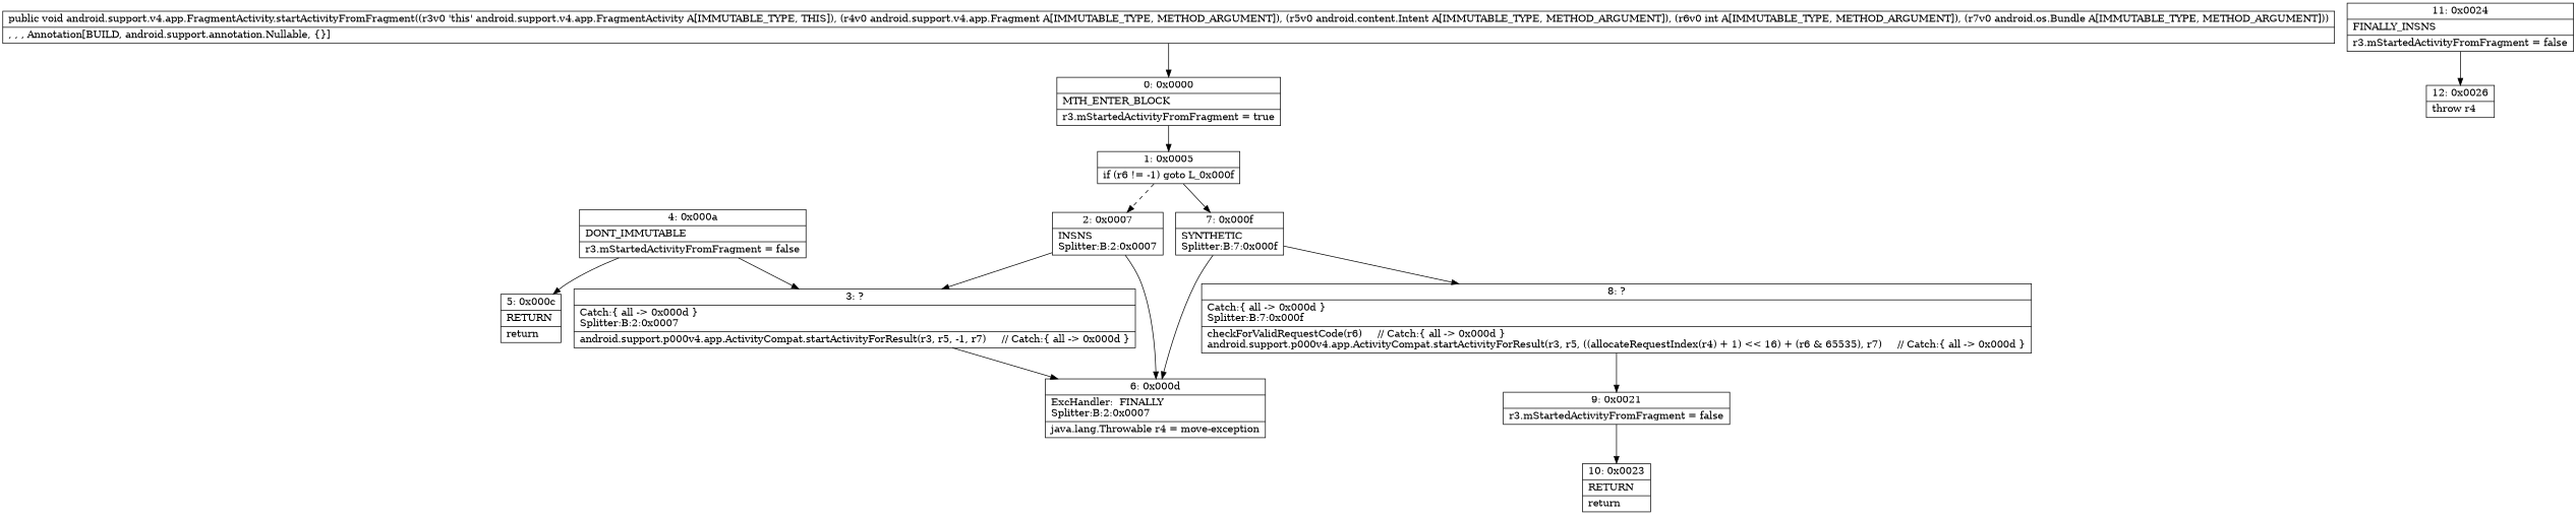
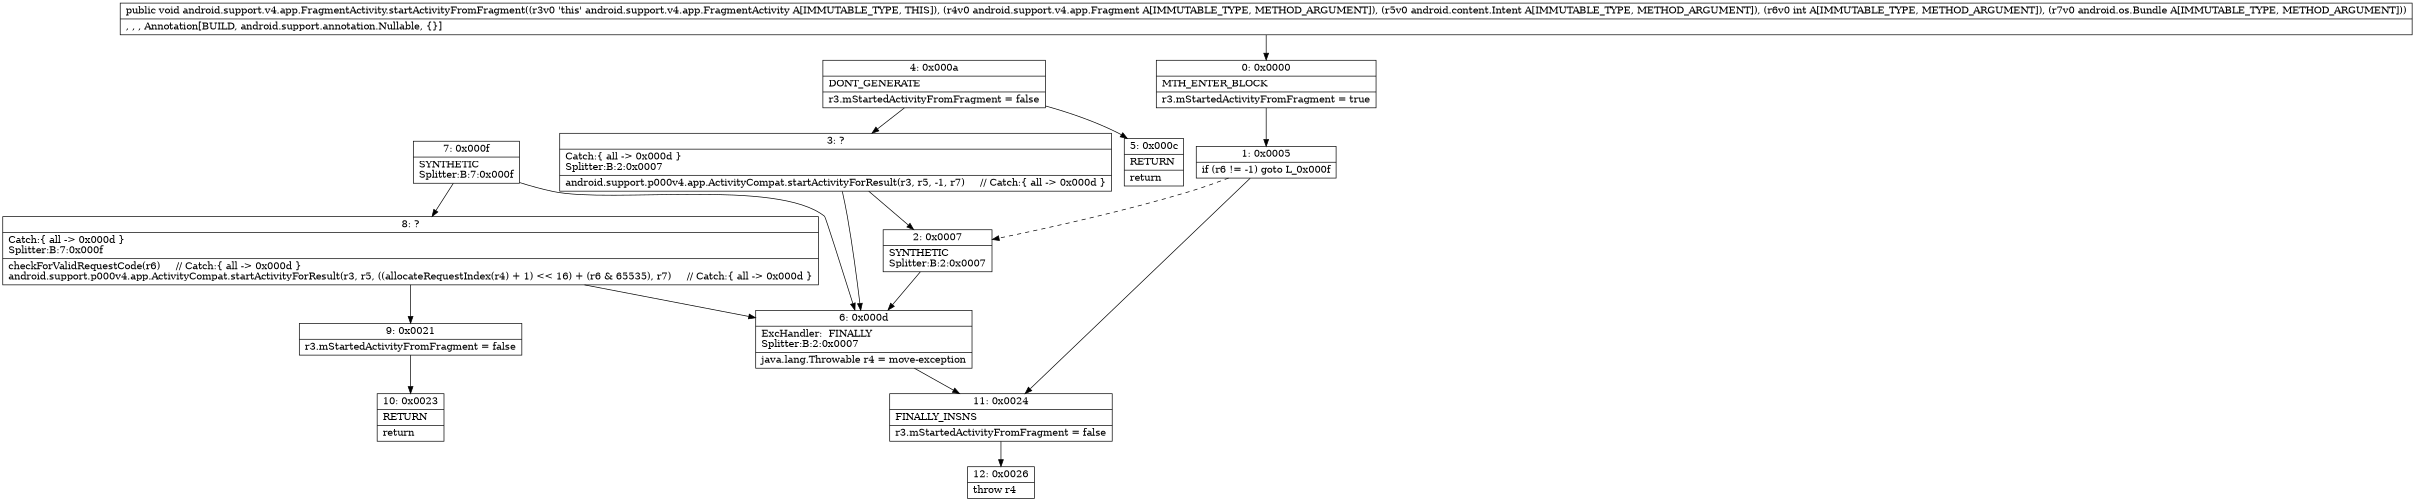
  digraph {
    node [shape=record]
    n1 [label="{0\:\ 0x0000|MTH_ENTER_BLOCK\l|r3.mStartedActivityFromFragment = true\l}"]
    n2 [label="{1\:\ 0x0005|if (r6 != \-1) goto L_0x000f\l}"]
-   n3 [label="{2\:\ 0x0007|INSNS\lSplitter:B:2:0x0007\l}"]
+   n3 [label="{2\:\ 0x0007|SYNTHETIC\lSplitter:B:2:0x0007\l}"]
    n4 [label="{7\:\ 0x000f|SYNTHETIC\lSplitter:B:7:0x000f\l}"]
    n5 [label="{3\:\ ?|Catch:\{ all \-\> 0x000d \}\lSplitter:B:2:0x0007\l|android.support.p000v4.app.ActivityCompat.startActivityForResult(r3, r5, \-1, r7)     \/\/ Catch:\{ all \-\> 0x000d \}\l}"]
    n6 [label="{6\:\ 0x000d|ExcHandler:  FINALLY\lSplitter:B:2:0x0007\l|java.lang.Throwable r4 = move\-exception\l}"]
    n7 [label="{8\:\ ?|Catch:\{ all \-\> 0x000d \}\lSplitter:B:7:0x000f\l|checkForValidRequestCode(r6)     \/\/ Catch:\{ all \-\> 0x000d \}\landroid.support.p000v4.app.ActivityCompat.startActivityForResult(r3, r5, ((allocateRequestIndex(r4) + 1) \<\< 16) + (r6 & 65535), r7)     \/\/ Catch:\{ all \-\> 0x000d \}\l}"]
    n8 [label="{11\:\ 0x0024|FINALLY_INSNS\l|r3.mStartedActivityFromFragment = false\l}"]
-   n9 [label="{4\:\ 0x000a|DONT_IMMUTABLE\l|r3.mStartedActivityFromFragment = false\l}"]
+   n9 [label="{4\:\ 0x000a|DONT_GENERATE\l|r3.mStartedActivityFromFragment = false\l}"]
    n10 [label="{5\:\ 0x000c|RETURN\l|return\l}"]
    n11 [label="{12\:\ 0x0026|throw r4\l}"]
    n12 [label="{9\:\ 0x0021|r3.mStartedActivityFromFragment = false\l}"]
    n13 [label="{10\:\ 0x0023|RETURN\l|return\l}"]
    n14 [label="{public void android.support.v4.app.FragmentActivity.startActivityFromFragment((r3v0 'this' android.support.v4.app.FragmentActivity A[IMMUTABLE_TYPE, THIS]), (r4v0 android.support.v4.app.Fragment A[IMMUTABLE_TYPE, METHOD_ARGUMENT]), (r5v0 android.content.Intent A[IMMUTABLE_TYPE, METHOD_ARGUMENT]), (r6v0 int A[IMMUTABLE_TYPE, METHOD_ARGUMENT]), (r7v0 android.os.Bundle A[IMMUTABLE_TYPE, METHOD_ARGUMENT]))  | , , , Annotation[BUILD, android.support.annotation.Nullable, \{\}]\l}"]
    n1 -> n2
    n2 -> n3 [style=dashed]
-   n2 -> n4
-   n3 -> n5
+   n2 -> n8
+   n5 -> n3
    n3 -> n6
    n4 -> n6
    n4 -> n7
    n5 -> n6
+   n6 -> n8
+   n7 -> n6
    n7 -> n12
    n8 -> n11
    n9 -> n5
    n9 -> n10
    n12 -> n13
    n14 -> n1
  }
